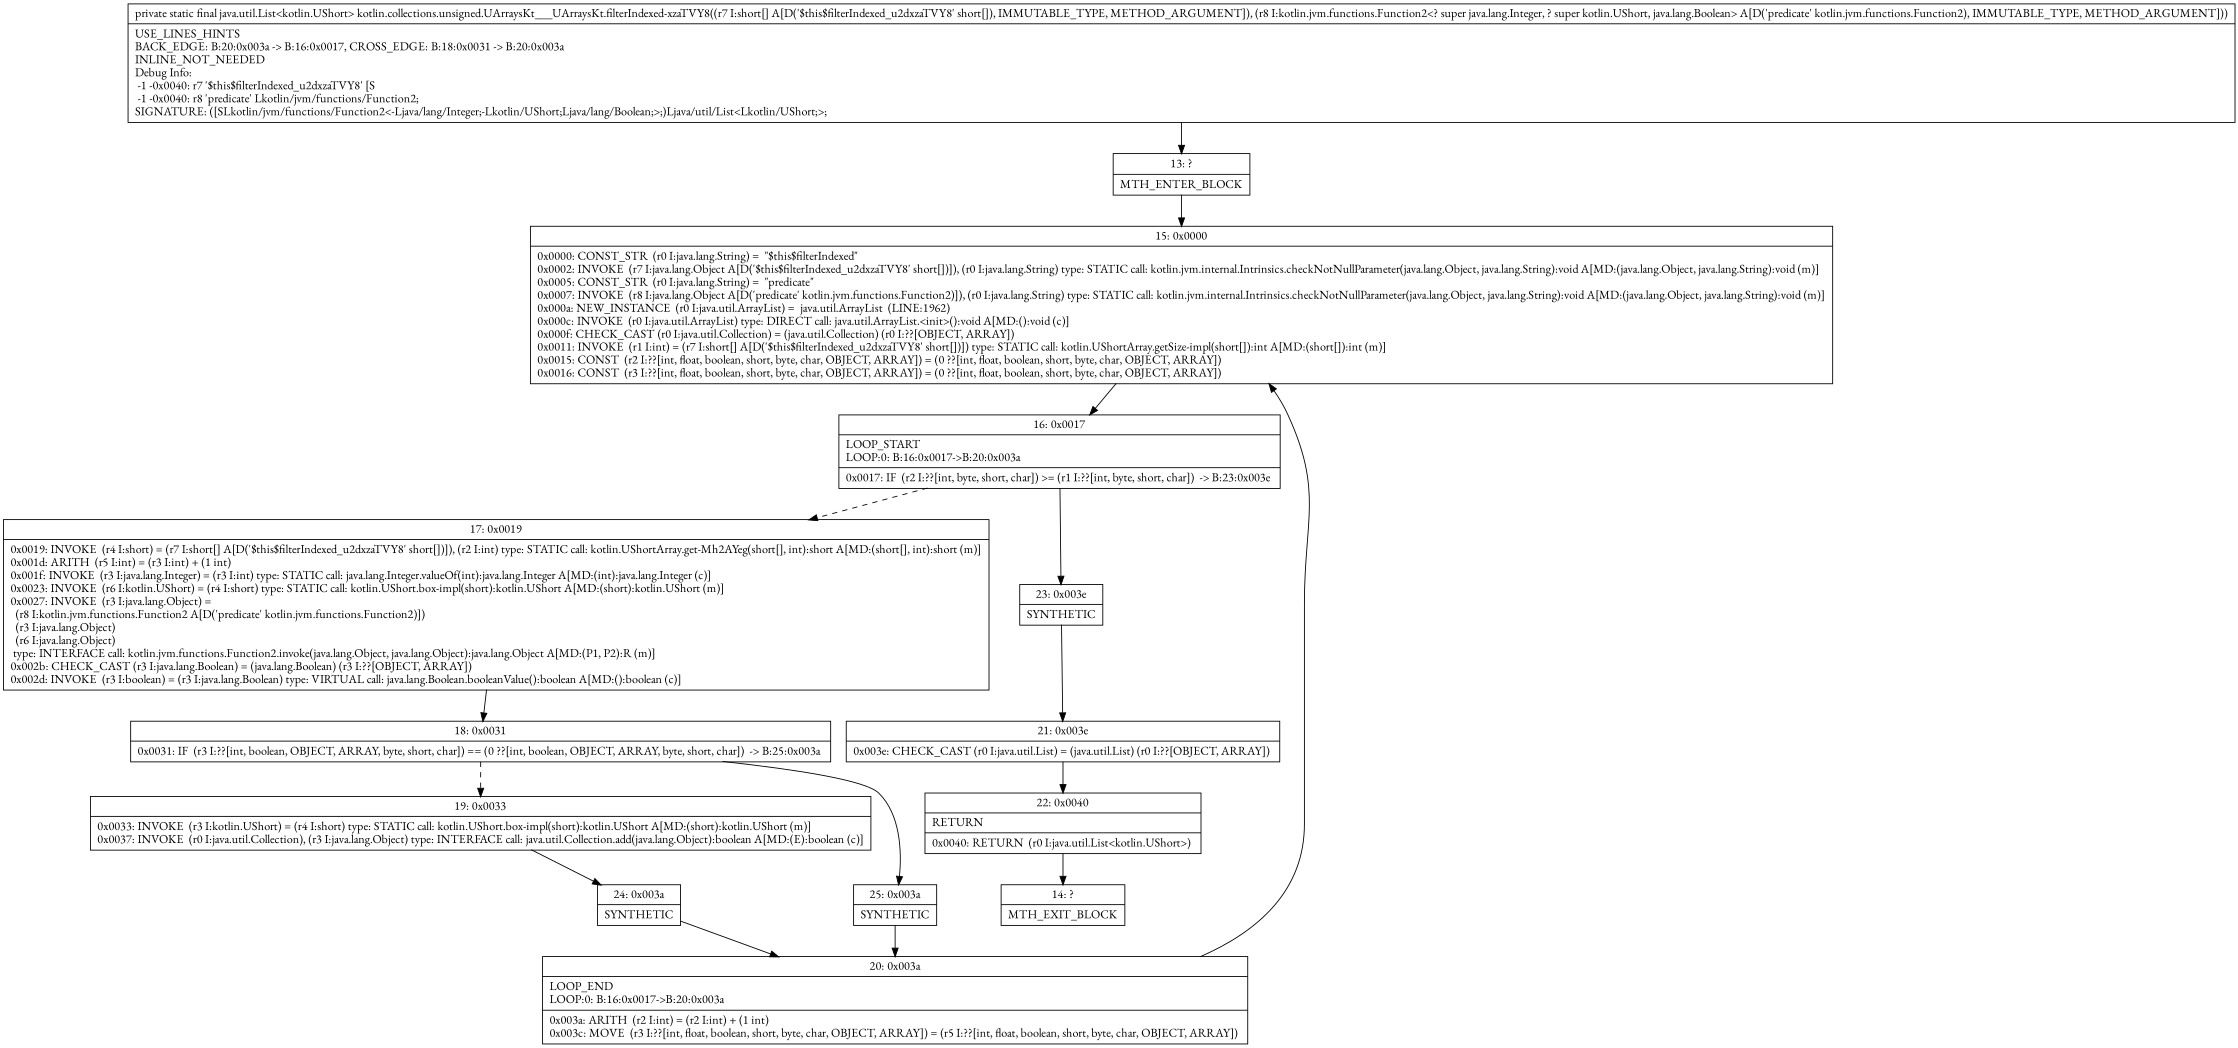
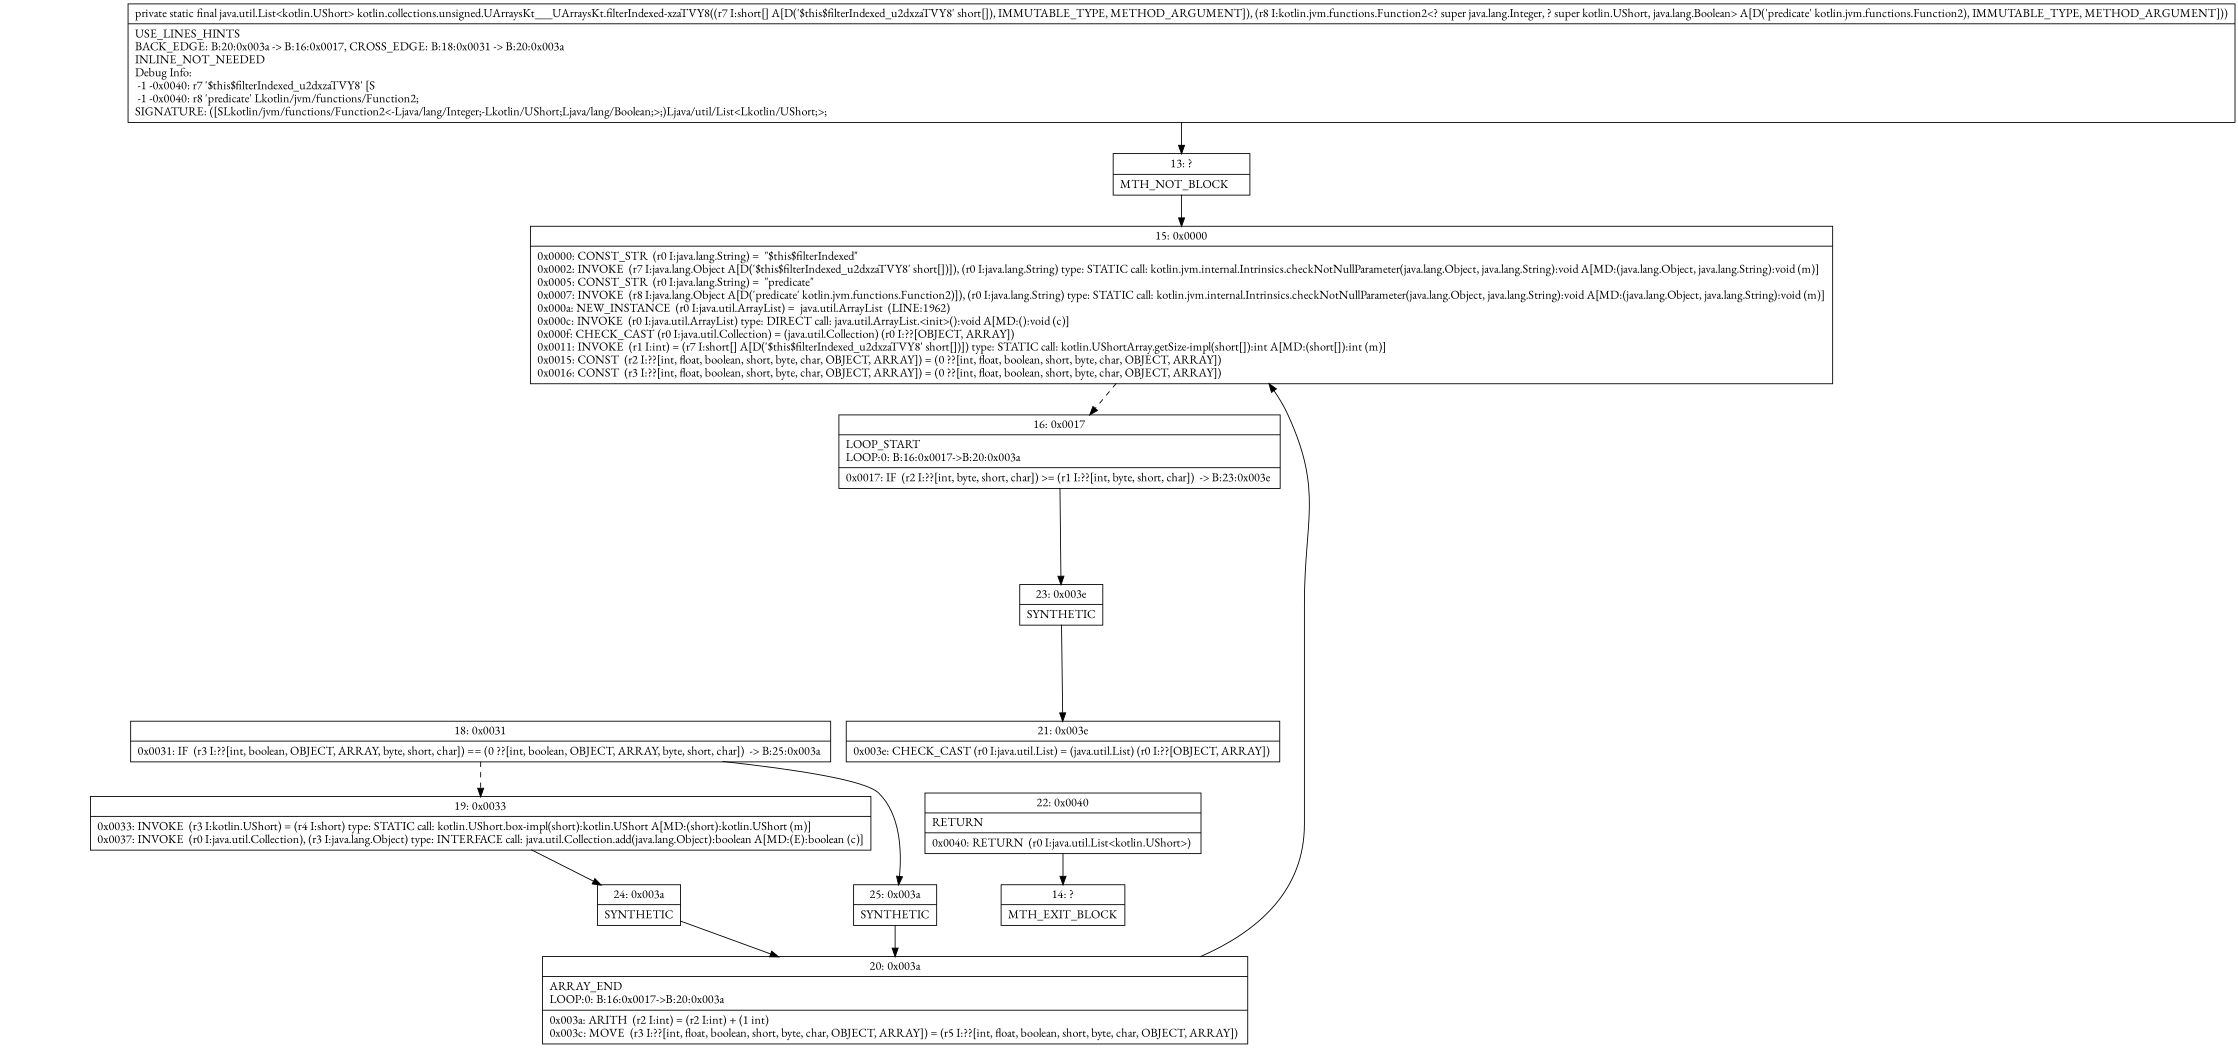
  digraph {
    fontname="EB Garamond"
    node [fontname="EB Garamond" shape=record]
    edge [fontname="EB Garamond"]
-   n1 [label="{13\:\ ?|MTH_ENTER_BLOCK\l}"]
+   n1 [label="{13\:\ ?|MTH_NOT_BLOCK\l}"]
    n2 [label="{15\:\ 0x0000|0x0000: CONST_STR  (r0 I:java.lang.String) =  \"$this$filterIndexed\" \l0x0002: INVOKE  (r7 I:java.lang.Object A[D('$this$filterIndexed_u2dxzaTVY8' short[])]), (r0 I:java.lang.String) type: STATIC call: kotlin.jvm.internal.Intrinsics.checkNotNullParameter(java.lang.Object, java.lang.String):void A[MD:(java.lang.Object, java.lang.String):void (m)]\l0x0005: CONST_STR  (r0 I:java.lang.String) =  \"predicate\" \l0x0007: INVOKE  (r8 I:java.lang.Object A[D('predicate' kotlin.jvm.functions.Function2)]), (r0 I:java.lang.String) type: STATIC call: kotlin.jvm.internal.Intrinsics.checkNotNullParameter(java.lang.Object, java.lang.String):void A[MD:(java.lang.Object, java.lang.String):void (m)]\l0x000a: NEW_INSTANCE  (r0 I:java.util.ArrayList) =  java.util.ArrayList  (LINE:1962)\l0x000c: INVOKE  (r0 I:java.util.ArrayList) type: DIRECT call: java.util.ArrayList.\<init\>():void A[MD:():void (c)]\l0x000f: CHECK_CAST (r0 I:java.util.Collection) = (java.util.Collection) (r0 I:??[OBJECT, ARRAY]) \l0x0011: INVOKE  (r1 I:int) = (r7 I:short[] A[D('$this$filterIndexed_u2dxzaTVY8' short[])]) type: STATIC call: kotlin.UShortArray.getSize\-impl(short[]):int A[MD:(short[]):int (m)]\l0x0015: CONST  (r2 I:??[int, float, boolean, short, byte, char, OBJECT, ARRAY]) = (0 ??[int, float, boolean, short, byte, char, OBJECT, ARRAY]) \l0x0016: CONST  (r3 I:??[int, float, boolean, short, byte, char, OBJECT, ARRAY]) = (0 ??[int, float, boolean, short, byte, char, OBJECT, ARRAY]) \l}"]
    n3 [label="{16\:\ 0x0017|LOOP_START\lLOOP:0: B:16:0x0017\-\>B:20:0x003a\l|0x0017: IF  (r2 I:??[int, byte, short, char]) \>= (r1 I:??[int, byte, short, char])  \-\> B:23:0x003e \l}"]
-   n4 [label="{17\:\ 0x0019|0x0019: INVOKE  (r4 I:short) = (r7 I:short[] A[D('$this$filterIndexed_u2dxzaTVY8' short[])]), (r2 I:int) type: STATIC call: kotlin.UShortArray.get\-Mh2AYeg(short[], int):short A[MD:(short[], int):short (m)]\l0x001d: ARITH  (r5 I:int) = (r3 I:int) + (1 int) \l0x001f: INVOKE  (r3 I:java.lang.Integer) = (r3 I:int) type: STATIC call: java.lang.Integer.valueOf(int):java.lang.Integer A[MD:(int):java.lang.Integer (c)]\l0x0023: INVOKE  (r6 I:kotlin.UShort) = (r4 I:short) type: STATIC call: kotlin.UShort.box\-impl(short):kotlin.UShort A[MD:(short):kotlin.UShort (m)]\l0x0027: INVOKE  (r3 I:java.lang.Object) = \l  (r8 I:kotlin.jvm.functions.Function2 A[D('predicate' kotlin.jvm.functions.Function2)])\l  (r3 I:java.lang.Object)\l  (r6 I:java.lang.Object)\l type: INTERFACE call: kotlin.jvm.functions.Function2.invoke(java.lang.Object, java.lang.Object):java.lang.Object A[MD:(P1, P2):R (m)]\l0x002b: CHECK_CAST (r3 I:java.lang.Boolean) = (java.lang.Boolean) (r3 I:??[OBJECT, ARRAY]) \l0x002d: INVOKE  (r3 I:boolean) = (r3 I:java.lang.Boolean) type: VIRTUAL call: java.lang.Boolean.booleanValue():boolean A[MD:():boolean (c)]\l}"]
    n5 [label="{23\:\ 0x003e|SYNTHETIC\l}"]
    n6 [label="{18\:\ 0x0031|0x0031: IF  (r3 I:??[int, boolean, OBJECT, ARRAY, byte, short, char]) == (0 ??[int, boolean, OBJECT, ARRAY, byte, short, char])  \-\> B:25:0x003a \l}"]
    n7 [label="{21\:\ 0x003e|0x003e: CHECK_CAST (r0 I:java.util.List) = (java.util.List) (r0 I:??[OBJECT, ARRAY]) \l}"]
    n8 [label="{19\:\ 0x0033|0x0033: INVOKE  (r3 I:kotlin.UShort) = (r4 I:short) type: STATIC call: kotlin.UShort.box\-impl(short):kotlin.UShort A[MD:(short):kotlin.UShort (m)]\l0x0037: INVOKE  (r0 I:java.util.Collection), (r3 I:java.lang.Object) type: INTERFACE call: java.util.Collection.add(java.lang.Object):boolean A[MD:(E):boolean (c)]\l}"]
    n9 [label="{25\:\ 0x003a|SYNTHETIC\l}"]
    n10 [label="{24\:\ 0x003a|SYNTHETIC\l}"]
-   n11 [label="{20\:\ 0x003a|LOOP_END\lLOOP:0: B:16:0x0017\-\>B:20:0x003a\l|0x003a: ARITH  (r2 I:int) = (r2 I:int) + (1 int) \l0x003c: MOVE  (r3 I:??[int, float, boolean, short, byte, char, OBJECT, ARRAY]) = (r5 I:??[int, float, boolean, short, byte, char, OBJECT, ARRAY]) \l}"]
+   n11 [label="{20\:\ 0x003a|ARRAY_END\lLOOP:0: B:16:0x0017\-\>B:20:0x003a\l|0x003a: ARITH  (r2 I:int) = (r2 I:int) + (1 int) \l0x003c: MOVE  (r3 I:??[int, float, boolean, short, byte, char, OBJECT, ARRAY]) = (r5 I:??[int, float, boolean, short, byte, char, OBJECT, ARRAY]) \l}"]
    n12 [label="{22\:\ 0x0040|RETURN\l|0x0040: RETURN  (r0 I:java.util.List\<kotlin.UShort\>) \l}"]
    n13 [label="{14\:\ ?|MTH_EXIT_BLOCK\l}"]
    n14 [label="{private static final java.util.List\<kotlin.UShort\> kotlin.collections.unsigned.UArraysKt___UArraysKt.filterIndexed\-xzaTVY8((r7 I:short[] A[D('$this$filterIndexed_u2dxzaTVY8' short[]), IMMUTABLE_TYPE, METHOD_ARGUMENT]), (r8 I:kotlin.jvm.functions.Function2\<? super java.lang.Integer, ? super kotlin.UShort, java.lang.Boolean\> A[D('predicate' kotlin.jvm.functions.Function2), IMMUTABLE_TYPE, METHOD_ARGUMENT]))  | USE_LINES_HINTS\lBACK_EDGE: B:20:0x003a \-\> B:16:0x0017, CROSS_EDGE: B:18:0x0031 \-\> B:20:0x003a\lINLINE_NOT_NEEDED\lDebug Info:\l  \-1 \-0x0040: r7 '$this$filterIndexed_u2dxzaTVY8' [S\l  \-1 \-0x0040: r8 'predicate' Lkotlin\/jvm\/functions\/Function2;\lSIGNATURE: ([SLkotlin\/jvm\/functions\/Function2\<\-Ljava\/lang\/Integer;\-Lkotlin\/UShort;Ljava\/lang\/Boolean;\>;)Ljava\/util\/List\<Lkotlin\/UShort;\>;\l}"]
    n1 -> n2
-   n2 -> n3
-   n3 -> n4 [style=dashed]
+   n2 -> n3 [style=dashed]
    n3 -> n5
-   n4 -> n6
    n5 -> n7
    n6 -> n8 [style=dashed]
    n6 -> n9
-   n7 -> n12
    n8 -> n10
    n9 -> n11
    n10 -> n11
    n11 -> n2
    n12 -> n13
    n14 -> n1
  }
